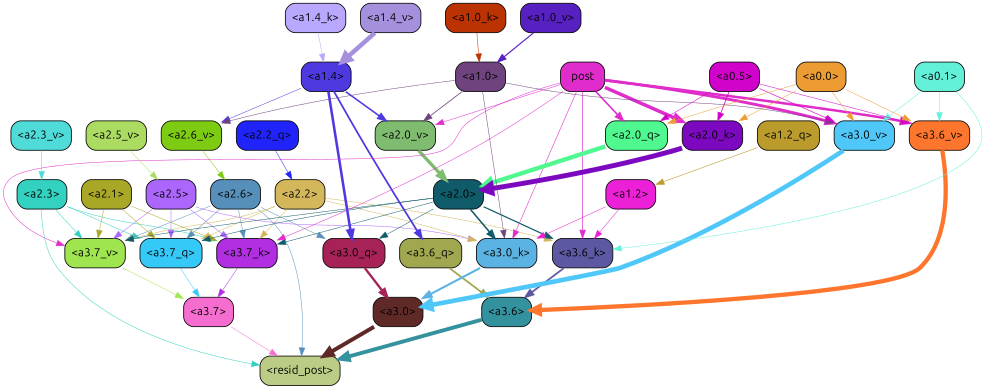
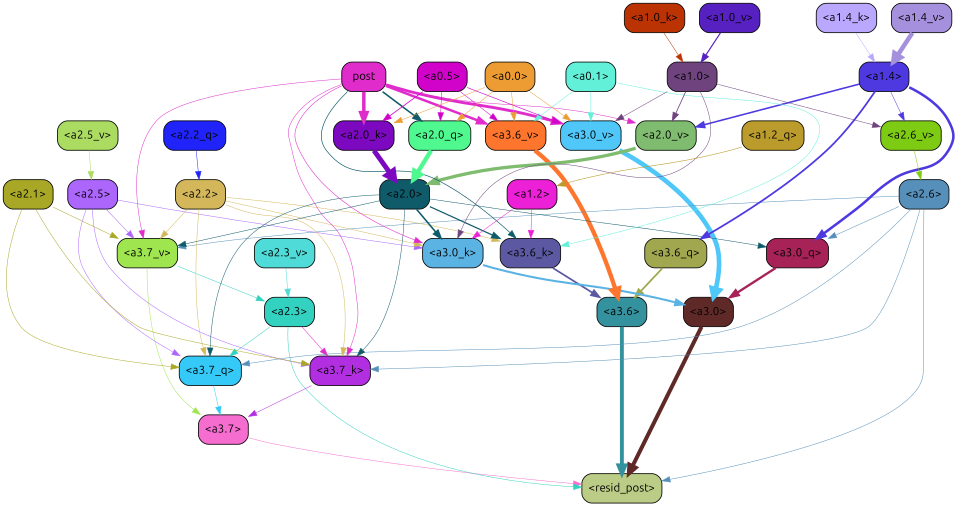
  strict digraph {
    fontname=Ubuntu
    splines=true
    node [color=black fontname=Ubuntu shape=box style="filled, rounded"]
    edge [color="#df2cca" fontname=Ubuntu penwidth=0.6]
    "<a3.7>" [fillcolor="#f66dd0"]
    "<resid_post>" [fillcolor="#bacc85"]
    "<a3.6>" [fillcolor="#34919e"]
    "<a3.0>" [fillcolor="#5e2927"]
    "<a2.3>" [fillcolor="#33d1c0"]
    "<a3.7_q>" [fillcolor="#35c9f8"]
    "<a3.7_k>" [fillcolor="#b22fe1"]
    "<a3.7_v>" [fillcolor="#9fe550"]
    "<a3.6_q>" [fillcolor="#a0a74e"]
    "<a3.0_q>" [fillcolor="#a62257"]
    "<a3.6_k>" [fillcolor="#5c59a2"]
    "<a3.0_k>" [fillcolor="#5bb3e3"]
    "<a3.6_v>" [fillcolor="#fe762d"]
    "<a3.0_v>" [fillcolor="#50c7f9"]
    "<a2.6>" [fillcolor="#5690ba"]
    "<a2.5>" [fillcolor="#ad66fc"]
    "<a2.2>" [fillcolor="#d4b75b"]
    "<a2.1>" [fillcolor="#a9a826"]
    "<a2.0>" [fillcolor="#105b6a"]
    "<a1.4>" [fillcolor="#4e39e1"]
    "<a2.6_v>" [fillcolor="#7ecb13"]
    "<a2.0_v>" [fillcolor="#80bc6f"]
    n23 [fillcolor="#df2cca" label=post]
    "<a2.0_q>" [fillcolor="#4ff98f"]
    "<a2.0_k>" [fillcolor="#7c09c0"]
    "<a1.2>" [fillcolor="#ec20d6"]
    "<a0.1>" [fillcolor="#62f0d8"]
    "<a1.0>" [fillcolor="#6e437e"]
    "<a0.5>" [fillcolor="#d102ca"]
    "<a0.0>" [fillcolor="#ed9c33"]
    "<a2.2_q>" [fillcolor="#2124fa"]
    "<a2.5_v>" [fillcolor="#abdb61"]
    "<a2.3_v>" [fillcolor="#4fdbd8"]
    "<a1.2_q>" [fillcolor="#ba9b2c"]
    "<a1.4_k>" [fillcolor="#baa7fe"]
    "<a1.0_k>" [fillcolor="#bc3303"]
    "<a1.4_v>" [fillcolor="#a590de"]
    "<a1.0_v>" [fillcolor="#5720c1"]
    "<a3.7>" -> "<resid_post>" [color="#f66dd0"]
    "<a3.6>" -> "<resid_post>" [color="#34919e" penwidth=4.7534414529800415]
    "<a3.0>" -> "<resid_post>" [color="#5e2927" penwidth=4.898576855659485]
    "<a2.3>" -> "<resid_post>" [color="#33d1c0"]
    "<a2.3>" -> "<a3.7_q>" [color="#33d1c0"]
-   "<a2.3>" -> "<a3.7_k>" [color="#33d1c0"]
-   "<a2.3>" -> "<a3.7_v>" [color="#33d1c0"]
+   "<a2.3>" -> "<a3.7_k>"
+   "<a3.7_v>" -> "<a2.3>" [color="#33d1c0"]
    "<a3.7_q>" -> "<a3.7>" [color="#35c9f8"]
    "<a3.7_k>" -> "<a3.7>" [color="#b22fe1"]
    "<a3.7_v>" -> "<a3.7>" [color="#9fe550"]
    "<a3.6_q>" -> "<a3.6>" [color="#a0a74e" penwidth=2.160832464694977]
    "<a3.0_q>" -> "<a3.0>" [color="#a62257" penwidth=2.870753765106201]
    "<a3.6_k>" -> "<a3.6>" [color="#5c59a2" penwidth=2.13908451795578]
    "<a3.0_k>" -> "<a3.0>" [color="#5bb3e3" penwidth=2.520303964614868]
    "<a3.6_v>" -> "<a3.6>" [color="#fe762d" penwidth=5.297133803367615]
    "<a3.0_v>" -> "<a3.0>" [color="#50c7f9" penwidth=5.680712580680847]
    "<a2.6>" -> "<resid_post>" [color="#5690ba"]
    "<a2.6>" -> "<a3.7_q>" [color="#5690ba"]
    "<a2.6>" -> "<a3.7_k>" [color="#5690ba"]
    "<a2.6>" -> "<a3.7_v>" [color="#5690ba"]
    "<a2.6>" -> "<a3.0_q>" [color="#5690ba"]
    "<a2.5>" -> "<a3.7_q>" [color="#ad66fc"]
    "<a2.5>" -> "<a3.7_k>" [color="#ad66fc"]
    "<a2.5>" -> "<a3.7_v>" [color="#ad66fc"]
    "<a2.5>" -> "<a3.0_k>" [color="#ad66fc"]
    "<a2.2>" -> "<a3.7_q>" [color="#d4b75b"]
    "<a2.2>" -> "<a3.7_k>" [color="#d4b75b"]
    "<a2.2>" -> "<a3.7_v>" [color="#d4b75b"]
    "<a2.2>" -> "<a3.6_k>" [color="#d4b75b"]
    "<a2.2>" -> "<a3.0_k>" [color="#d4b75b"]
    "<a2.1>" -> "<a3.7_q>" [color="#a9a826"]
    "<a2.1>" -> "<a3.7_k>" [color="#a9a826"]
    "<a2.1>" -> "<a3.7_v>" [color="#a9a826"]
    "<a2.0>" -> "<a3.7_q>" [color="#105b6a"]
    "<a2.0>" -> "<a3.7_k>" [color="#105b6a"]
    "<a2.0>" -> "<a3.7_v>" [color="#105b6a"]
    "<a2.0>" -> "<a3.0_q>" [color="#105b6a"]
    "<a2.0>" -> "<a3.6_k>" [color="#105b6a" penwidth=1.4807794839143753]
    "<a2.0>" -> "<a3.0_k>" [color="#105b6a" penwidth=1.9436544477939606]
    "<a1.4>" -> "<a3.6_q>" [color="#4e39e1" penwidth=2.1635248363018036]
    "<a1.4>" -> "<a3.0_q>" [color="#4e39e1" penwidth=3.1362746953964233]
    "<a1.4>" -> "<a2.6_v>" [color="#4e39e1"]
    "<a1.4>" -> "<a2.0_v>" [color="#4e39e1" penwidth=1.9271827340126038]
    "<a2.6_v>" -> "<a2.6>" [color="#7ecb13"]
    "<a2.0_v>" -> "<a2.0>" [color="#80bc6f" penwidth=4.041402816772461]
    n23 -> "<a3.7_k>"
    n23 -> "<a3.7_v>"
-   n23 -> "<a3.6_k>" [penwidth=0.8202246725559235]
+   n23 -> "<a3.6_k>" [color="#105b6a" penwidth=0.8202246725559235]
    n23 -> "<a3.0_k>" [penwidth=0.6771316379308701]
    n23 -> "<a3.6_v>" [penwidth=3.067279100418091]
    n23 -> "<a3.0_v>" [penwidth=3.5202720761299133]
    n23 -> "<a2.0_v>"
-   n23 -> "<a2.0_q>" [penwidth=1.9194039106369019]
+   n23 -> "<a2.0_q>" [color="#105b6a" penwidth=1.9194039106369019]
    n23 -> "<a2.0_k>" [penwidth=4.28515887260437]
    "<a2.0_q>" -> "<a2.0>" [color="#4ff98f" penwidth=5.313405752182007]
    "<a2.0_k>" -> "<a2.0>" [color="#7c09c0" penwidth=6.029795527458191]
    "<a1.2>" -> "<a3.6_k>" [color="#ec20d6"]
    "<a1.2>" -> "<a3.0_k>" [color="#ec20d6"]
    "<a0.1>" -> "<a3.6_k>" [color="#62f0d8"]
    "<a0.1>" -> "<a3.6_v>" [color="#62f0d8"]
    "<a0.1>" -> "<a3.0_v>" [color="#62f0d8"]
    "<a1.0>" -> "<a3.0_k>" [color="#6e437e"]
    "<a1.0>" -> "<a3.0_v>" [color="#6e437e"]
    "<a1.0>" -> "<a2.6_v>" [color="#6e437e"]
    "<a1.0>" -> "<a2.0_v>" [color="#6e437e" penwidth=0.9754131138324738]
    "<a0.5>" -> "<a3.6_v>" [color="#d102ca"]
    "<a0.5>" -> "<a3.0_v>" [color="#d102ca" penwidth=0.764040544629097]
    "<a0.5>" -> "<a2.0_q>" [color="#d102ca"]
    "<a0.5>" -> "<a2.0_k>" [color="#d102ca" penwidth=0.9763890504837036]
    "<a0.0>" -> "<a3.6_v>" [color="#ed9c33"]
    "<a0.0>" -> "<a3.0_v>" [color="#ed9c33"]
    "<a0.0>" -> "<a2.0_q>" [color="#ed9c33"]
    "<a0.0>" -> "<a2.0_k>" [color="#ed9c33"]
    "<a2.2_q>" -> "<a2.2>" [color="#2124fa"]
    "<a2.5_v>" -> "<a2.5>" [color="#abdb61"]
    "<a2.3_v>" -> "<a2.3>" [color="#4fdbd8"]
    "<a1.2_q>" -> "<a1.2>" [color="#ba9b2c" penwidth=0.6924253702163696]
    "<a1.4_k>" -> "<a1.4>" [color="#baa7fe"]
    "<a1.0_k>" -> "<a1.0>" [color="#bc3303"]
    "<a1.4_v>" -> "<a1.4>" [color="#a590de" penwidth=5.515027642250061]
    "<a1.0_v>" -> "<a1.0>" [color="#5720c1" penwidth=1.4252789914608002]
  }
